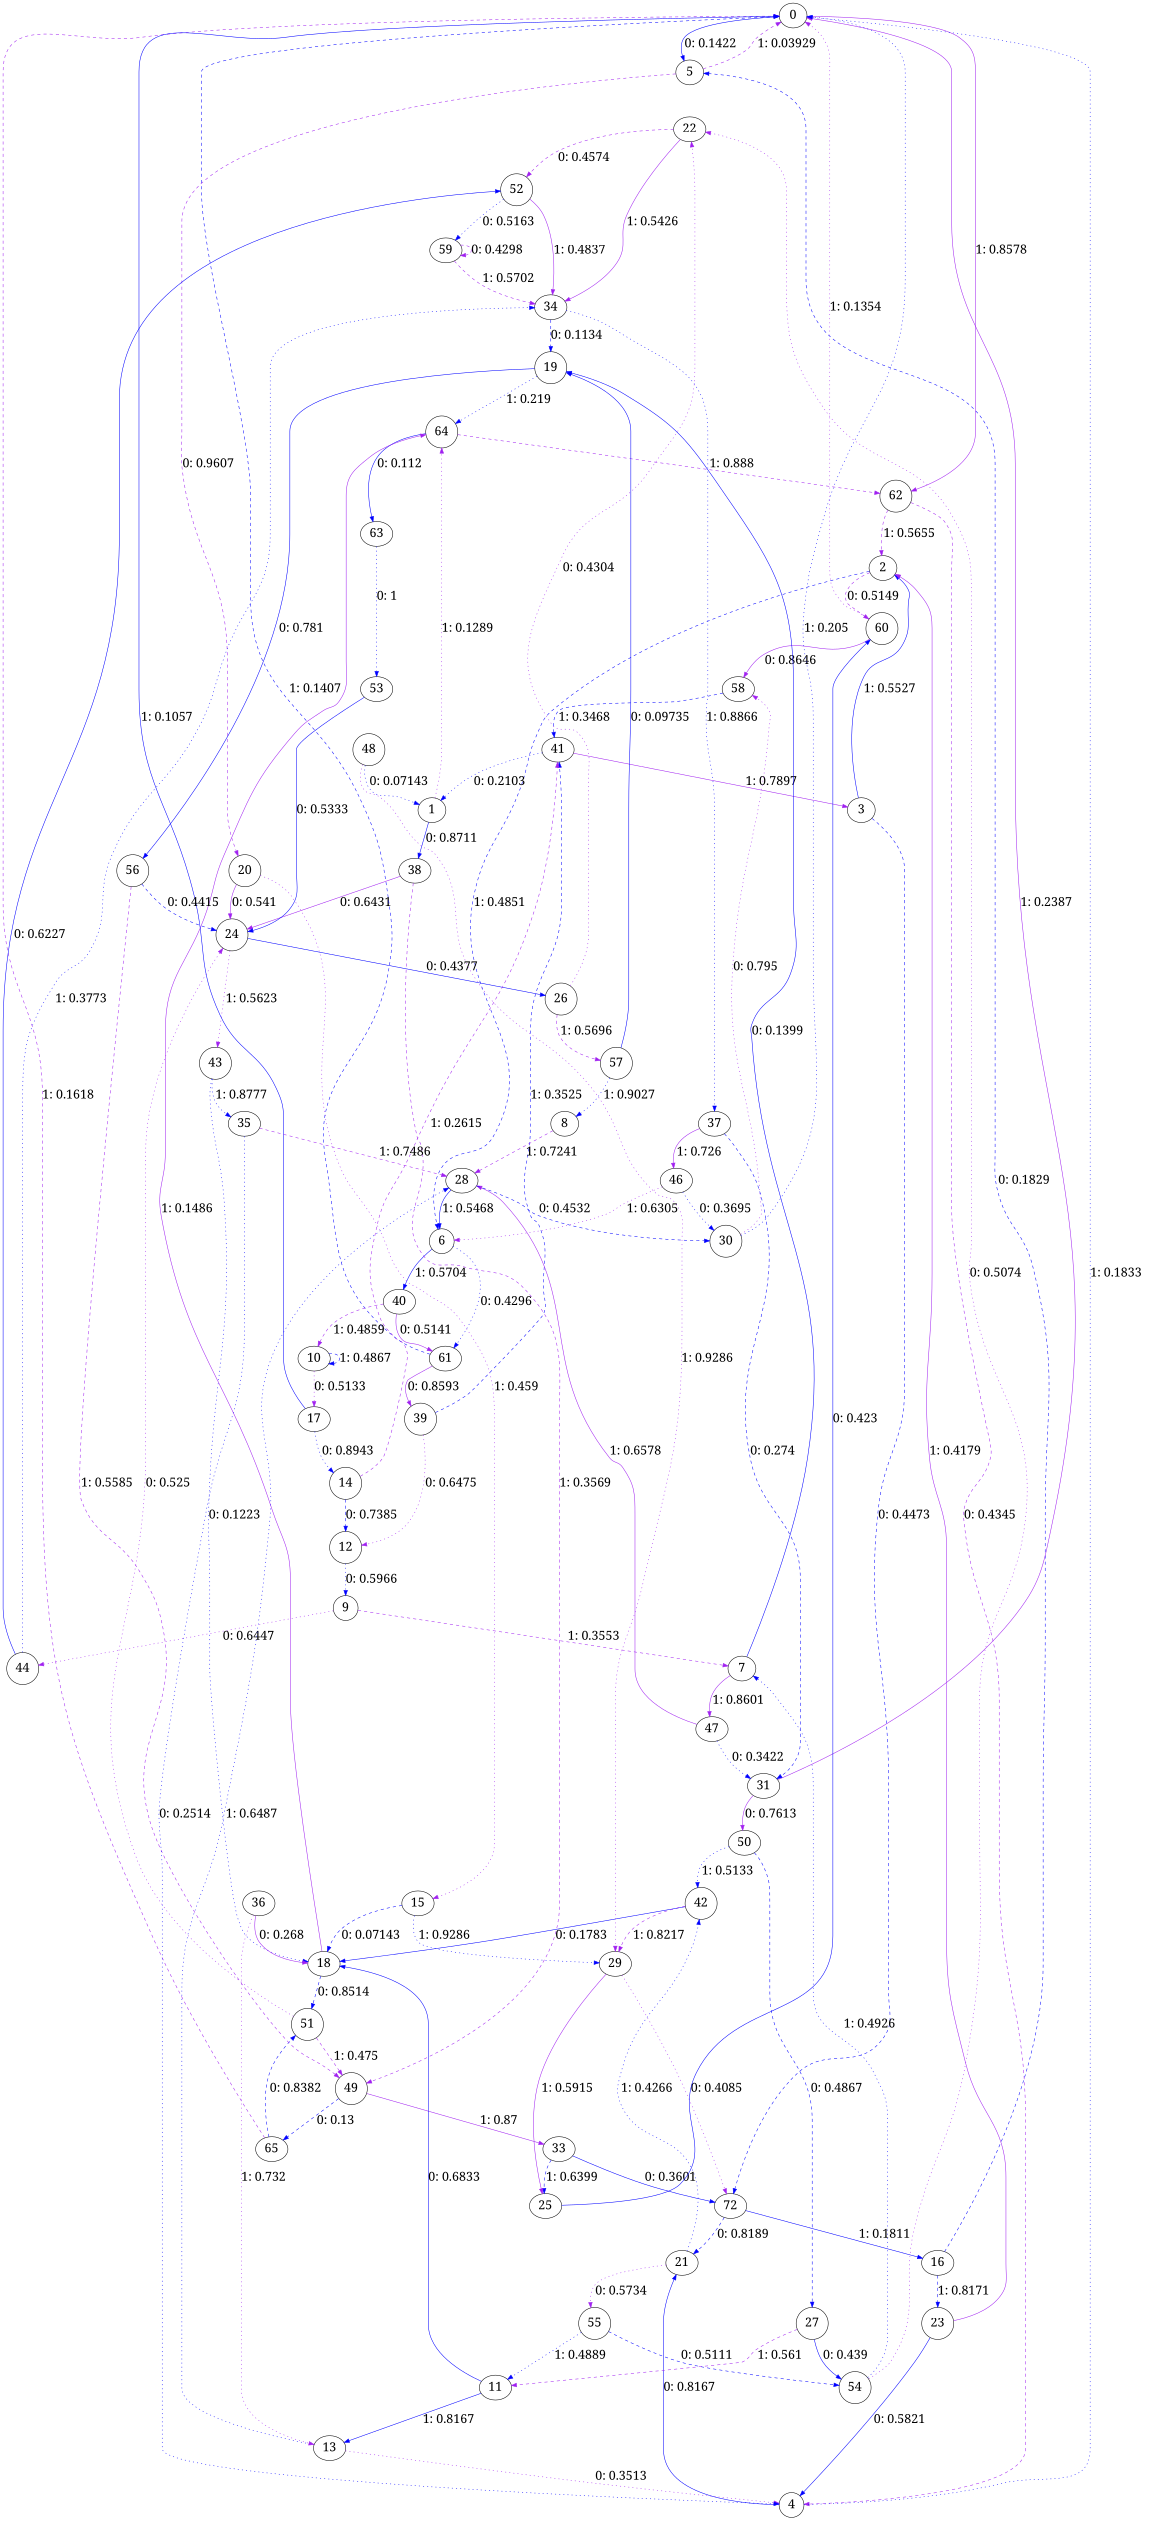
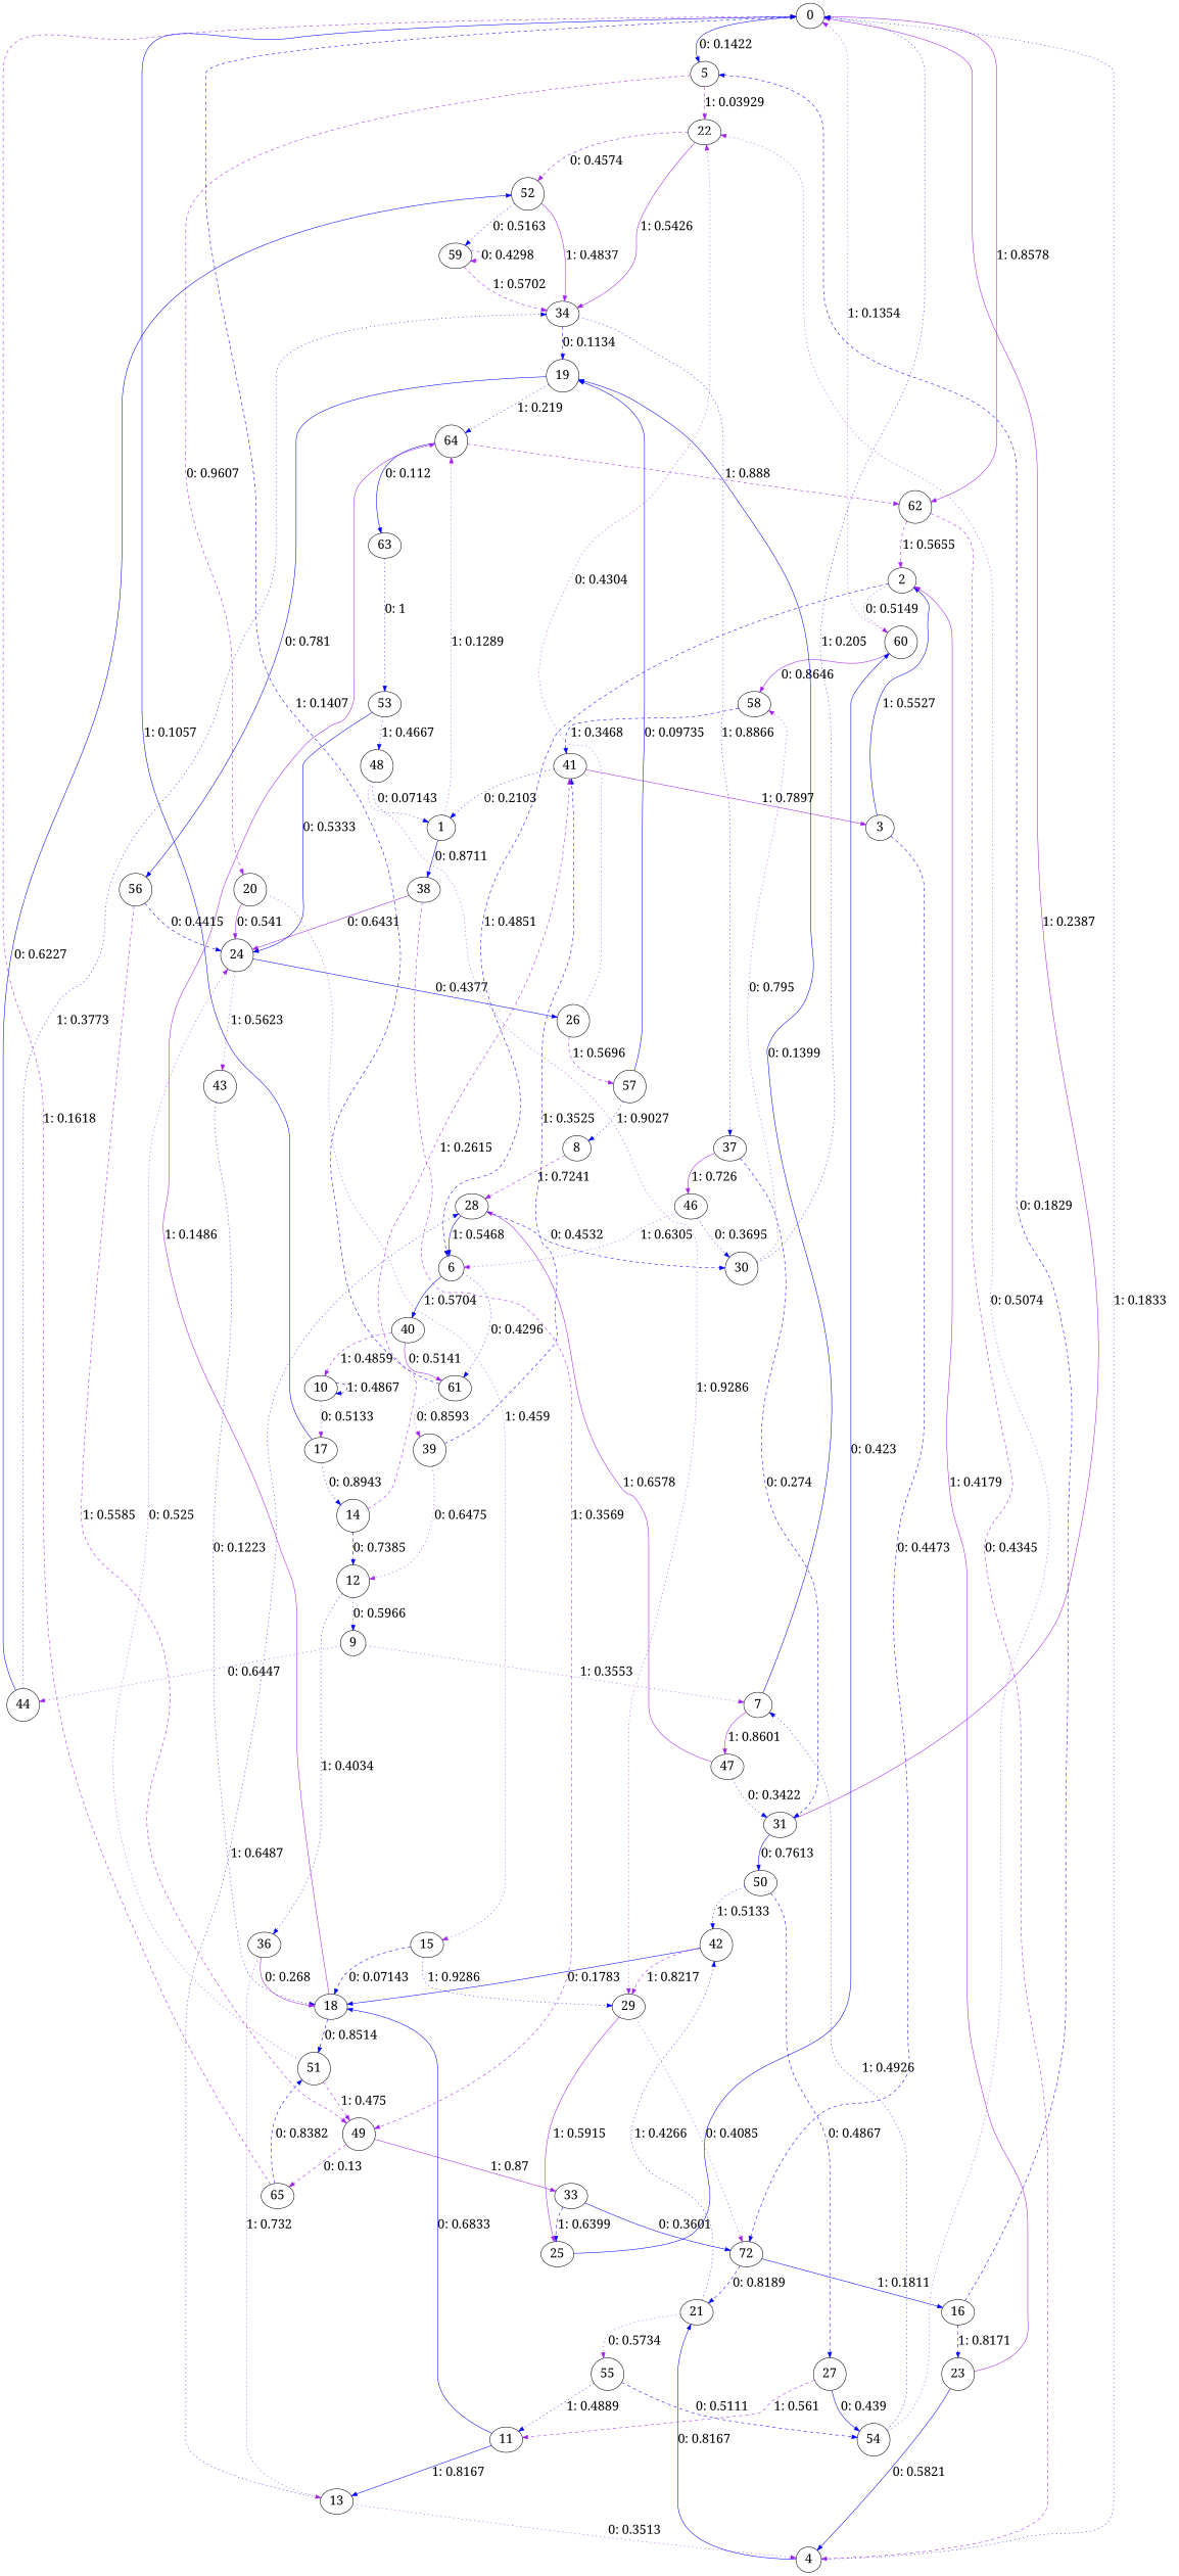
  digraph {
    fontname="Noto Serif"
    node [fontname="Noto Serif" fontsize=24 shape=ellipse]
    edge [color=blue fontname="Noto Serif" fontsize=24 style=dotted]
    0
    5
    62 [shape=circle]
    20 [shape=circle]
    2
    4 [shape=circle]
    24 [shape=circle]
    15
    60 [shape=circle]
    6 [shape=circle]
    21
    1
    38
    64 [shape=circle]
    49 [shape=circle]
    63
    26 [shape=circle]
    43 [shape=circle]
    33
    65
    53
    58
    61
    40
    41
    39 [shape=circle]
    10
    3
    n29 [label=72]
    16
    55 [shape=circle]
    42 [shape=circle]
    23 [shape=circle]
    11
    54 [shape=circle]
    18
    29
    12 [shape=circle]
    17
    19 [shape=circle]
    7
    47
    56 [shape=circle]
    31
    28
    50
    30 [shape=circle]
    8
    27 [shape=circle]
    9 [shape=circle]
    44 [shape=circle]
    52 [shape=circle]
    34
    59
    37
    14 [shape=circle]
    13
    51 [shape=circle]
    36
    25
    22
    57 [shape=circle]
-   35
    46
    48 [shape=circle]
    0 -> 5 [label="0: 0.1422   " style=solid]
    0 -> 62 [color=purple label="1: 0.8578   " style=solid]
-   5 -> 0 [color=purple label="1: 0.03929  " style=dashed]
+   5 -> 22 [color=purple label="1: 0.03929  " style=dashed]
    5 -> 20 [color=purple label="0: 0.9607   " style=dashed]
    62 -> 2 [color=purple label="1: 0.5655   " style=dashed]
    62 -> 4 [color=purple label="0: 0.4345   " style=dashed]
    20 -> 24 [color=purple label="0: 0.541    " style=solid]
    20 -> 15 [color=purple label="1: 0.459    "]
-   2 -> 60 [color=purple label="0: 0.5149   " style=dashed]
+   2 -> 60 [color=purple label="0: 0.5149   "]
    2 -> 6 [label="1: 0.4851   " style=dashed]
    4 -> 0 [label="1: 0.1833   "]
    4 -> 21 [label="0: 0.8167   " style=solid]
    24 -> 26 [label="0: 0.4377   " style=solid]
    24 -> 43 [color=purple label="1: 0.5623   "]
    15 -> 18 [label="0: 0.07143  " style=dashed]
    15 -> 29 [label="1: 0.9286   "]
    60 -> 0 [color=purple label="1: 0.1354   "]
    60 -> 58 [color=purple label="0: 0.8646   " style=solid]
    6 -> 61 [label="0: 0.4296   "]
    6 -> 40 [label="1: 0.5704   " style=solid]
    21 -> 55 [color=purple label="0: 0.5734   "]
    21 -> 42 [label="1: 0.4266   "]
    1 -> 38 [label="0: 0.8711   " style=solid]
    1 -> 64 [color=purple label="1: 0.1289   "]
    38 -> 24 [color=purple label="0: 0.6431   " style=solid]
    38 -> 49 [color=purple label="1: 0.3569   " style=dashed]
    64 -> 62 [color=purple label="1: 0.888    " style=dashed]
    64 -> 63 [label="0: 0.112    " style=solid]
    49 -> 33 [color=purple label="1: 0.87     " style=solid]
-   49 -> 65 [label="0: 0.13     " style=dashed]
+   49 -> 65 [color=purple label="0: 0.13     " style=dashed]
    63 -> 53 [label="0: 1        "]
    26 -> 22 [color=purple label="0: 0.4304   "]
    26 -> 57 [color=purple label="1: 0.5696   " style=dashed]
    43 -> 18 [label="0: 0.1223   "]
-   43 -> 35 [label="1: 0.8777   "]
    33 -> n29 [label="0: 0.3601   " style=solid]
    33 -> 25 [label="1: 0.6399   " style=dashed]
    65 -> 0 [color=purple label="1: 0.1618   " style=dashed]
    65 -> 51 [label="0: 0.8382   " style=dashed]
    53 -> 24 [label="0: 0.5333   " style=solid]
+   53 -> 48 [label="1: 0.4667   "]
    58 -> 41 [label="1: 0.3468   " style=dashed]
    61 -> 0 [label="1: 0.1407   " style=dashed]
-   61 -> 39 [color=purple label="0: 0.8593   " style=solid]
+   61 -> 39 [color=purple label="0: 0.8593   "]
    40 -> 61 [color=purple label="0: 0.5141   " style=solid]
    40 -> 10 [color=purple label="1: 0.4859   " style=dashed]
    41 -> 1 [label="0: 0.2103   "]
    41 -> 3 [color=purple label="1: 0.7897   " style=solid]
    39 -> 41 [label="1: 0.3525   " style=dashed]
    39 -> 12 [color=purple label="0: 0.6475   "]
    10 -> 10 [label="1: 0.4867   " style=dashed]
    10 -> 17 [color=purple label="0: 0.5133   "]
    3 -> 2 [label="1: 0.5527   " style=solid]
    3 -> n29 [label="0: 0.4473   " style=dashed]
    n29 -> 21 [label="0: 0.8189   " style=dashed]
    n29 -> 16 [label="1: 0.1811   " style=solid]
    16 -> 5 [label="0: 0.1829   " style=dashed]
    16 -> 23 [label="1: 0.8171   " style=dashed]
    55 -> 11 [label="1: 0.4889   "]
    55 -> 54 [label="0: 0.5111   " style=dashed]
    42 -> 18 [label="0: 0.1783   " style=solid]
    42 -> 29 [color=purple label="1: 0.8217   " style=dashed]
    23 -> 2 [color=purple label="1: 0.4179   " style=solid]
    23 -> 4 [label="0: 0.5821   " style=solid]
    11 -> 18 [label="0: 0.6833   " style=solid]
    11 -> 13 [label="1: 0.8167   " style=solid]
    54 -> 7 [label="1: 0.4926   "]
    54 -> 22 [color=purple label="0: 0.5074   "]
    18 -> 64 [color=purple label="1: 0.1486   " style=solid]
    18 -> 51 [label="0: 0.8514   " style=dashed]
    29 -> n29 [color=purple label="0: 0.4085   "]
    29 -> 25 [color=purple label="1: 0.5915   " style=solid]
    12 -> 9 [label="0: 0.5966   "]
+   12 -> 36 [label="1: 0.4034   "]
    17 -> 0 [label="1: 0.1057   " style=solid]
    17 -> 14 [label="0: 0.8943   "]
    19 -> 64 [label="1: 0.219    "]
    19 -> 56 [label="0: 0.781    " style=solid]
    7 -> 19 [label="0: 0.1399   " style=solid]
    7 -> 47 [color=purple label="1: 0.8601   " style=solid]
    47 -> 31 [label="0: 0.3422   "]
    47 -> 28 [color=purple label="1: 0.6578   " style=solid]
    56 -> 24 [label="0: 0.4415   " style=dashed]
    56 -> 49 [color=purple label="1: 0.5585   " style=dashed]
    31 -> 0 [color=purple label="1: 0.2387   " style=solid]
-   31 -> 50 [color=purple label="0: 0.7613   " style=solid]
+   31 -> 50 [label="0: 0.7613   " style=solid]
    28 -> 6 [label="1: 0.5468   " style=solid]
    28 -> 30 [label="0: 0.4532   " style=dashed]
    50 -> 42 [label="1: 0.5133   "]
    50 -> 27 [label="0: 0.4867   " style=dashed]
    30 -> 0 [label="1: 0.205    "]
    30 -> 58 [color=purple label="0: 0.795    "]
    8 -> 28 [color=purple label="1: 0.7241   " style=dashed]
    27 -> 11 [color=purple label="1: 0.561    " style=dashed]
    27 -> 54 [label="0: 0.439    " style=solid]
-   9 -> 7 [color=purple label="1: 0.3553   " style=dashed]
+   9 -> 7 [color=purple label="1: 0.3553   "]
    9 -> 44 [color=purple label="0: 0.6447   "]
    44 -> 52 [label="0: 0.6227   " style=solid]
    44 -> 34 [label="1: 0.3773   "]
    52 -> 34 [color=purple label="1: 0.4837   " style=solid]
    52 -> 59 [label="0: 0.5163   "]
    34 -> 19 [label="0: 0.1134   " style=dashed]
    34 -> 37 [label="1: 0.8866   "]
    59 -> 34 [color=purple label="1: 0.5702   " style=dashed]
    59 -> 59 [color=purple label="0: 0.4298   " style=dashed]
    37 -> 31 [label="0: 0.274    " style=dashed]
    37 -> 46 [color=purple label="1: 0.726    " style=solid]
    14 -> 41 [color=purple label="1: 0.2615   " style=dashed]
    14 -> 12 [label="0: 0.7385   " style=dashed]
    13 -> 4 [color=purple label="0: 0.3513   "]
    13 -> 28 [label="1: 0.6487   "]
    51 -> 24 [color=purple label="0: 0.525    "]
    51 -> 49 [color=purple label="1: 0.475    " style=dashed]
    36 -> 18 [color=purple label="0: 0.268    " style=solid]
    36 -> 13 [color=purple label="1: 0.732    "]
    25 -> 60 [label="0: 0.423    " style=solid]
    22 -> 52 [color=purple label="0: 0.4574   " style=dashed]
    22 -> 34 [color=purple label="1: 0.5426   " style=solid]
    57 -> 19 [label="0: 0.09735  " style=solid]
    57 -> 8 [label="1: 0.9027   "]
-   35 -> 4 [label="0: 0.2514   "]
-   35 -> 28 [color=purple label="1: 0.7486   " style=dashed]
    46 -> 6 [color=purple label="1: 0.6305   "]
    46 -> 30 [label="0: 0.3695   "]
    48 -> 1 [label="0: 0.07143  "]
    48 -> 29 [color=purple label="1: 0.9286   "]
  }
